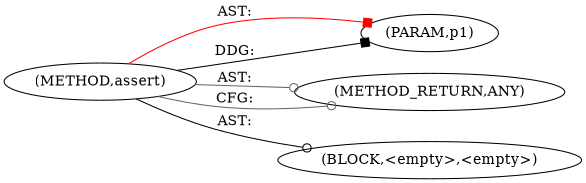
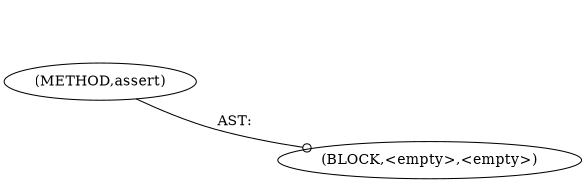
  digraph {
    rankdir=LR
    edge [arrowhead=odot color=black]
    n1 [label=<(METHOD,assert)>]
-   n2 [label=<(PARAM,p1)>]
-   n3 [label=<(METHOD_RETURN,ANY)>]
    n4 [label=<(BLOCK,&lt;empty&gt;,&lt;empty&gt;)>]
-   n1 -> n2 [arrowhead=box color=red label="AST: "]
-   n1 -> n2 [arrowhead=box label="DDG: "]
-   n1 -> n3 [color=gray40 label="AST: "]
-   n1 -> n3 [color=gray40 label="CFG: "]
    n1 -> n4 [label="AST: "]
  }
